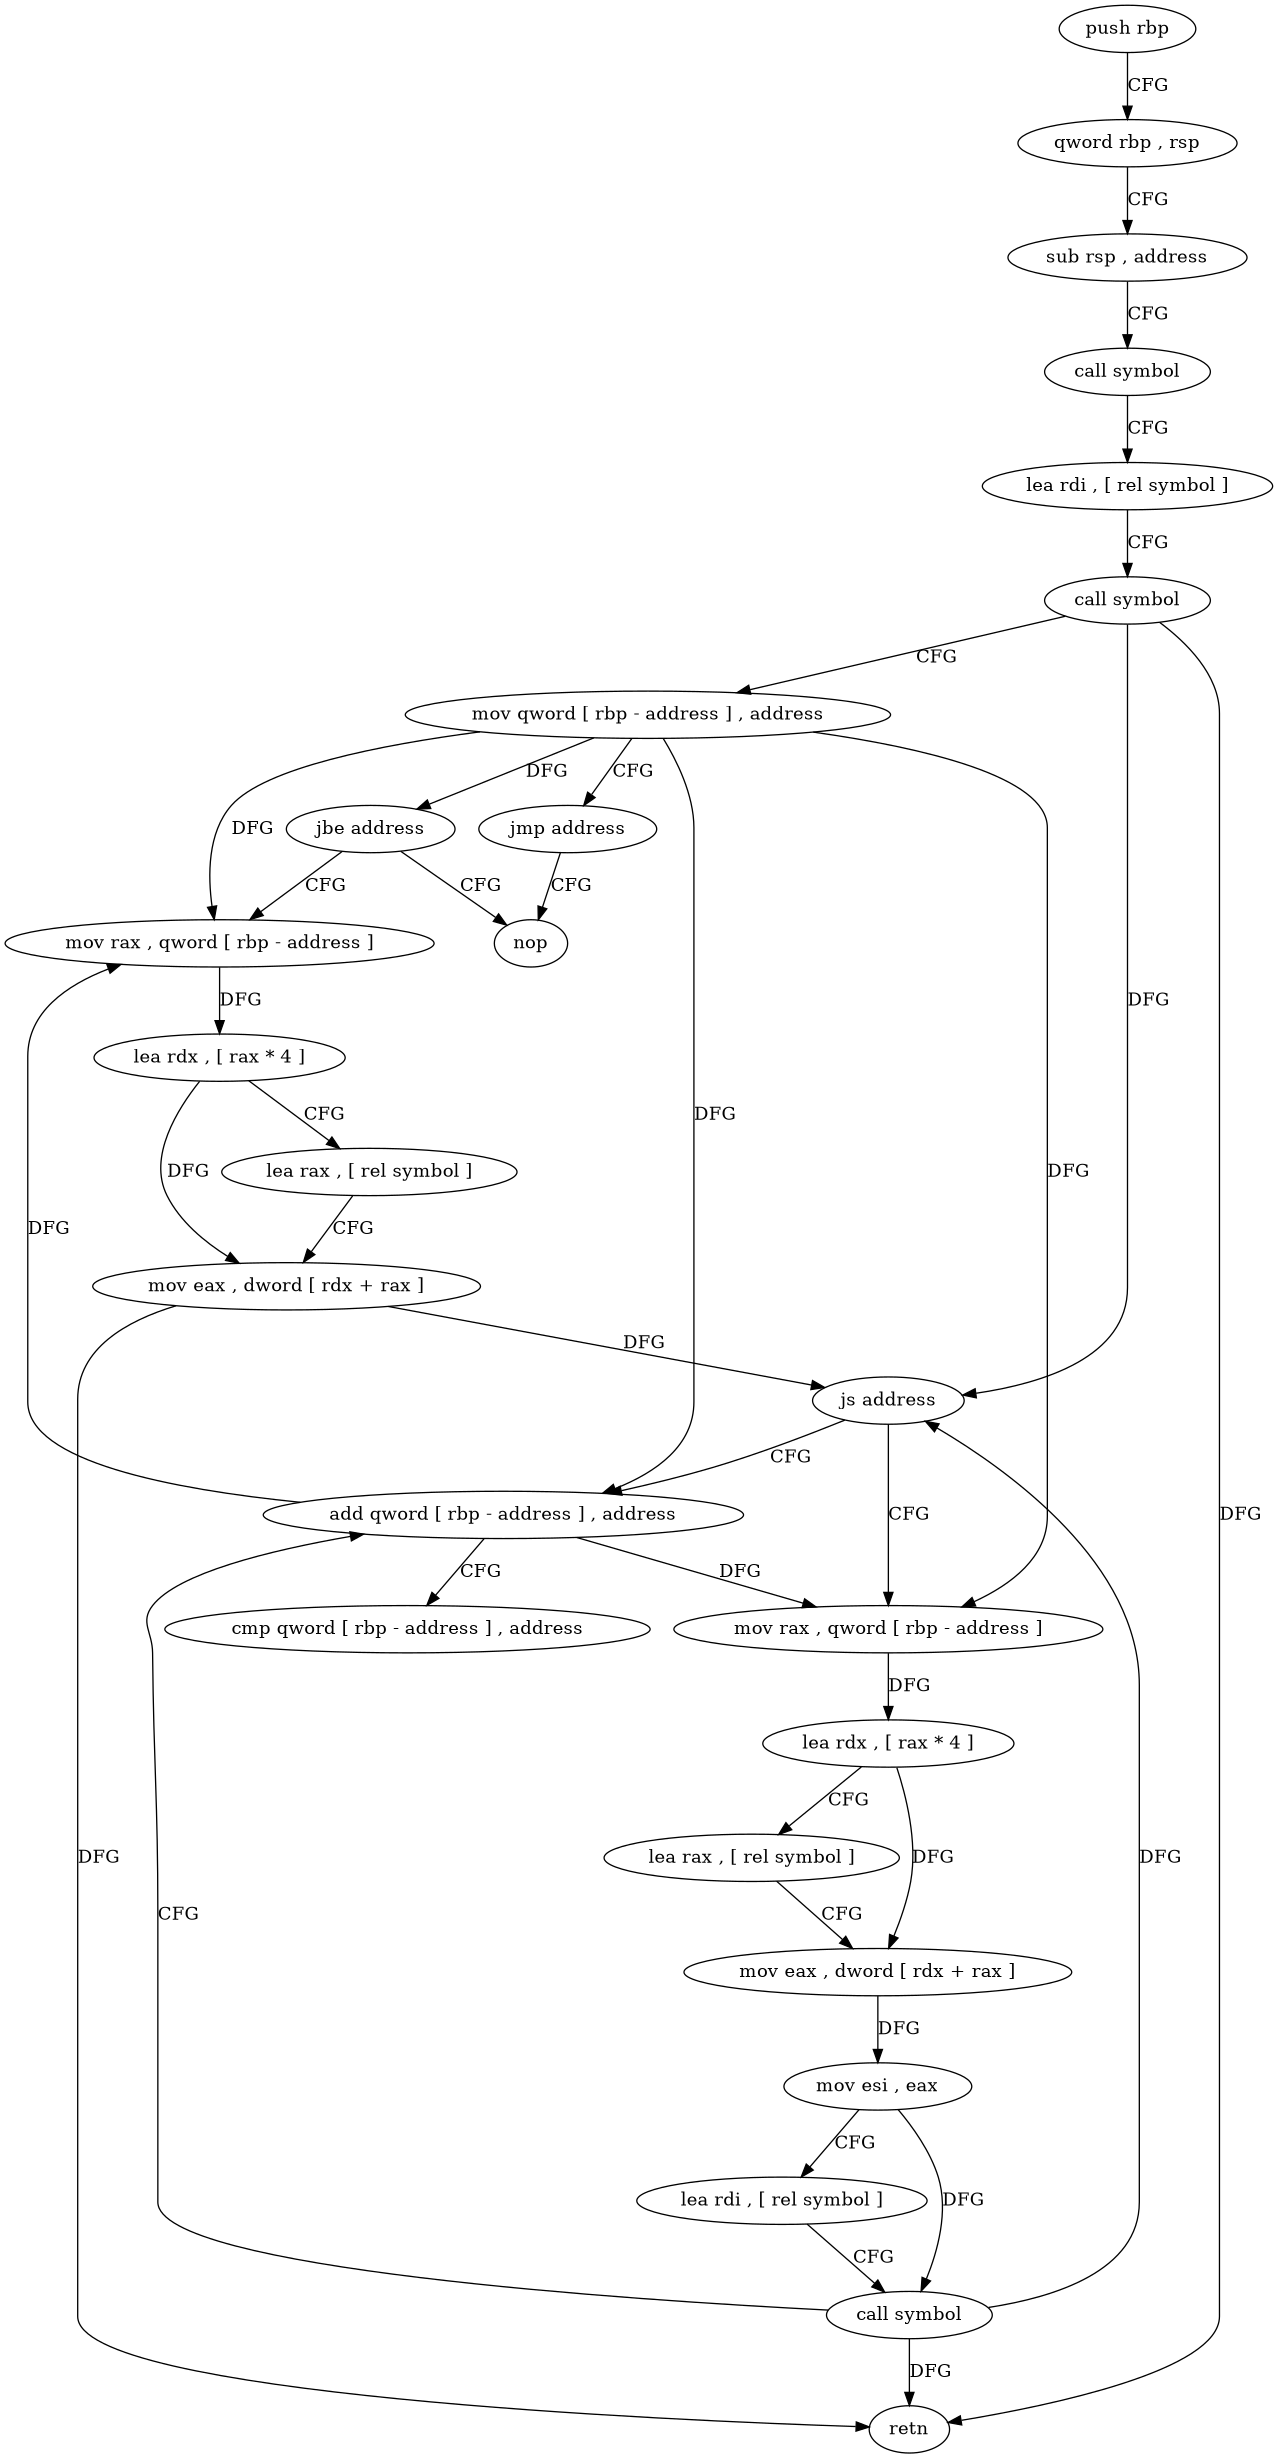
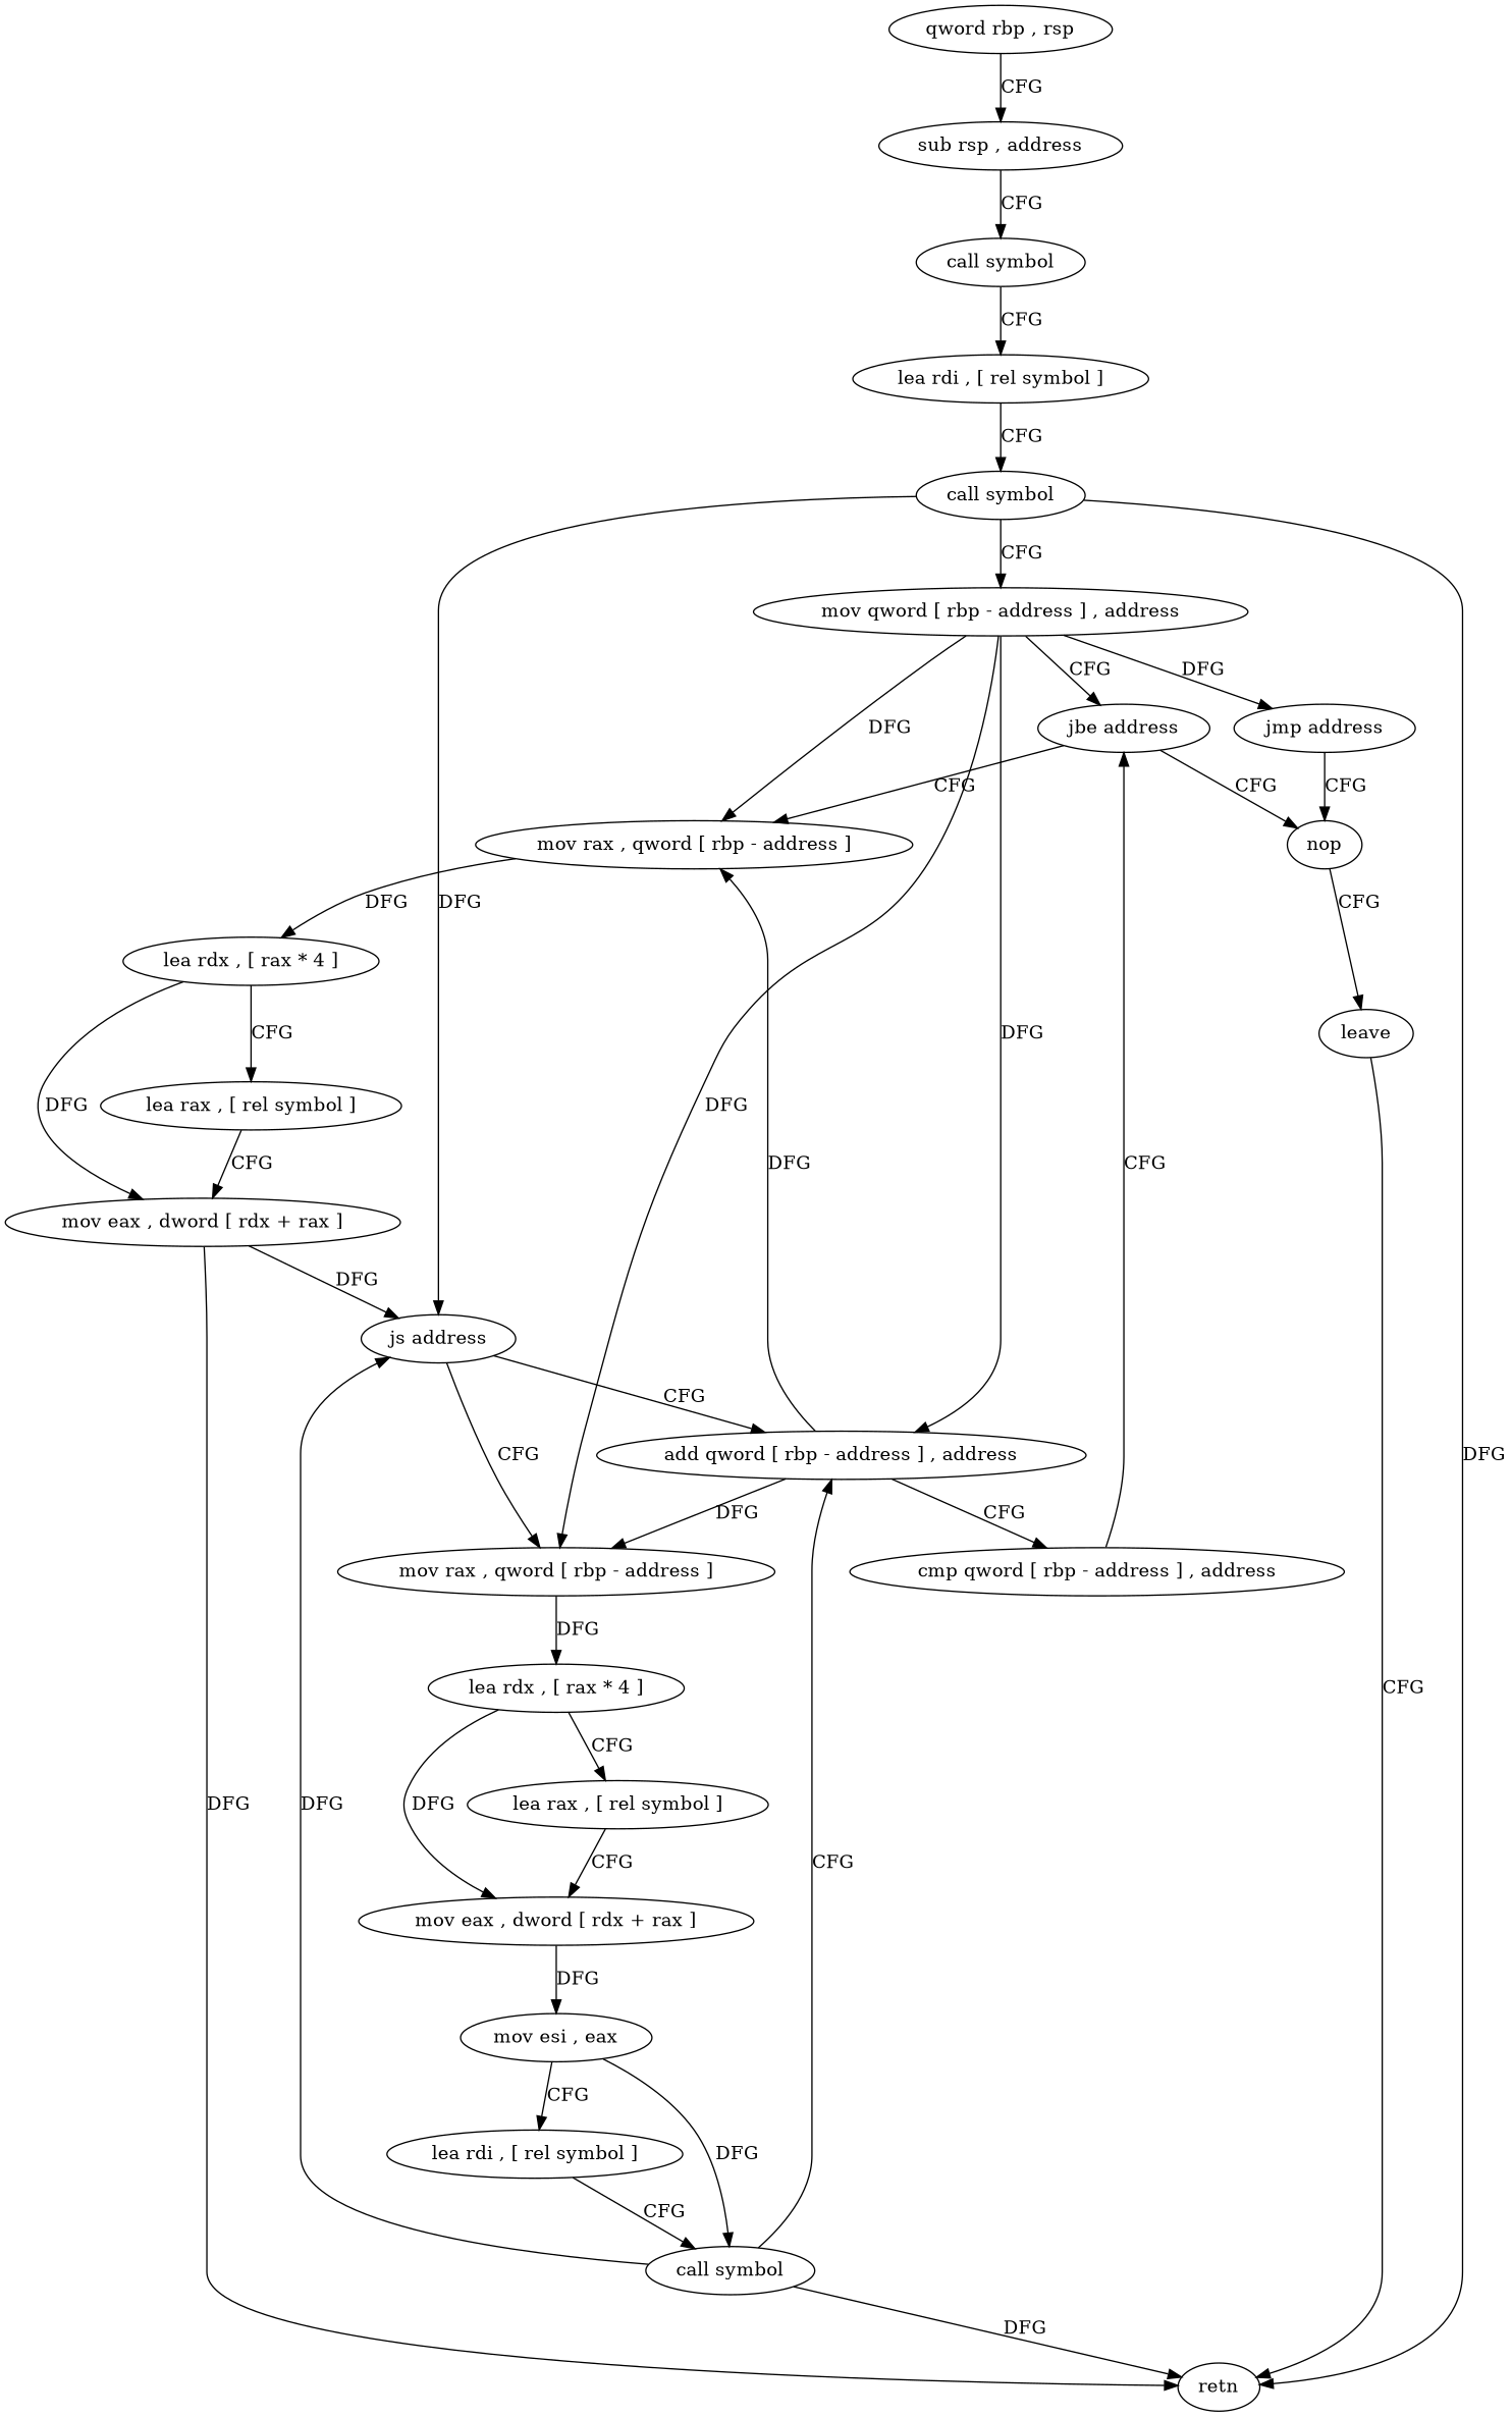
  digraph {
-   n1 [label="push rbp"]
    n2 [label="qword rbp , rsp"]
    n3 [label="sub rsp , address"]
    n4 [label="call symbol"]
    n5 [label="lea rdi , [ rel symbol ]"]
    n6 [label="call symbol"]
    n7 [label="mov qword [ rbp - address ] , address"]
    n8 [label="js address"]
    n9 [label=retn]
    n10 [label="jmp address"]
    n11 [label="jbe address"]
    n12 [label="mov rax , qword [ rbp - address ]"]
    n13 [label="add qword [ rbp - address ] , address"]
    n14 [label="mov rax , qword [ rbp - address ]"]
    n15 [label=nop]
    n16 [label="lea rdx , [ rax * 4 ]"]
    n17 [label="cmp qword [ rbp - address ] , address"]
    n18 [label="lea rdx , [ rax * 4 ]"]
+   n19 [label=leave]
    n20 [label="lea rax , [ rel symbol ]"]
    n21 [label="mov eax , dword [ rdx + rax ]"]
    n22 [label="lea rax , [ rel symbol ]"]
    n23 [label="mov eax , dword [ rdx + rax ]"]
    n24 [label="mov esi , eax"]
    n25 [label="lea rdi , [ rel symbol ]"]
    n26 [label="call symbol"]
-   n1 -> n2 [label=CFG]
    n2 -> n3 [label=CFG]
    n3 -> n4 [label=CFG]
    n4 -> n5 [label=CFG]
    n5 -> n6 [label=CFG]
    n6 -> n7 [label=CFG]
    n6 -> n8 [label=DFG]
    n6 -> n9 [label=DFG]
-   n7 -> n10 [label=CFG]
-   n7 -> n11 [label=DFG]
+   n7 -> n10 [label=DFG]
+   n7 -> n11 [label=CFG]
    n7 -> n12 [label=DFG]
    n7 -> n13 [label=DFG]
    n7 -> n14 [label=DFG]
    n8 -> n13 [label=CFG]
    n8 -> n14 [label=CFG]
    n10 -> n15 [label=CFG]
    n11 -> n12 [label=CFG]
    n11 -> n15 [label=CFG]
    n12 -> n16 [label=DFG]
    n13 -> n12 [label=DFG]
    n13 -> n14 [label=DFG]
    n13 -> n17 [label=CFG]
    n14 -> n18 [label=DFG]
+   n15 -> n19 [label=CFG]
    n16 -> n20 [label=CFG]
    n16 -> n21 [label=DFG]
+   n17 -> n11 [label=CFG]
    n18 -> n22 [label=CFG]
    n18 -> n23 [label=DFG]
+   n19 -> n9 [label=CFG]
    n20 -> n21 [label=CFG]
    n21 -> n8 [label=DFG]
    n21 -> n9 [label=DFG]
    n22 -> n23 [label=CFG]
    n23 -> n24 [label=DFG]
    n24 -> n25 [label=CFG]
    n24 -> n26 [label=DFG]
    n25 -> n26 [label=CFG]
    n26 -> n8 [label=DFG]
    n26 -> n9 [label=DFG]
    n26 -> n13 [label=CFG]
  }
